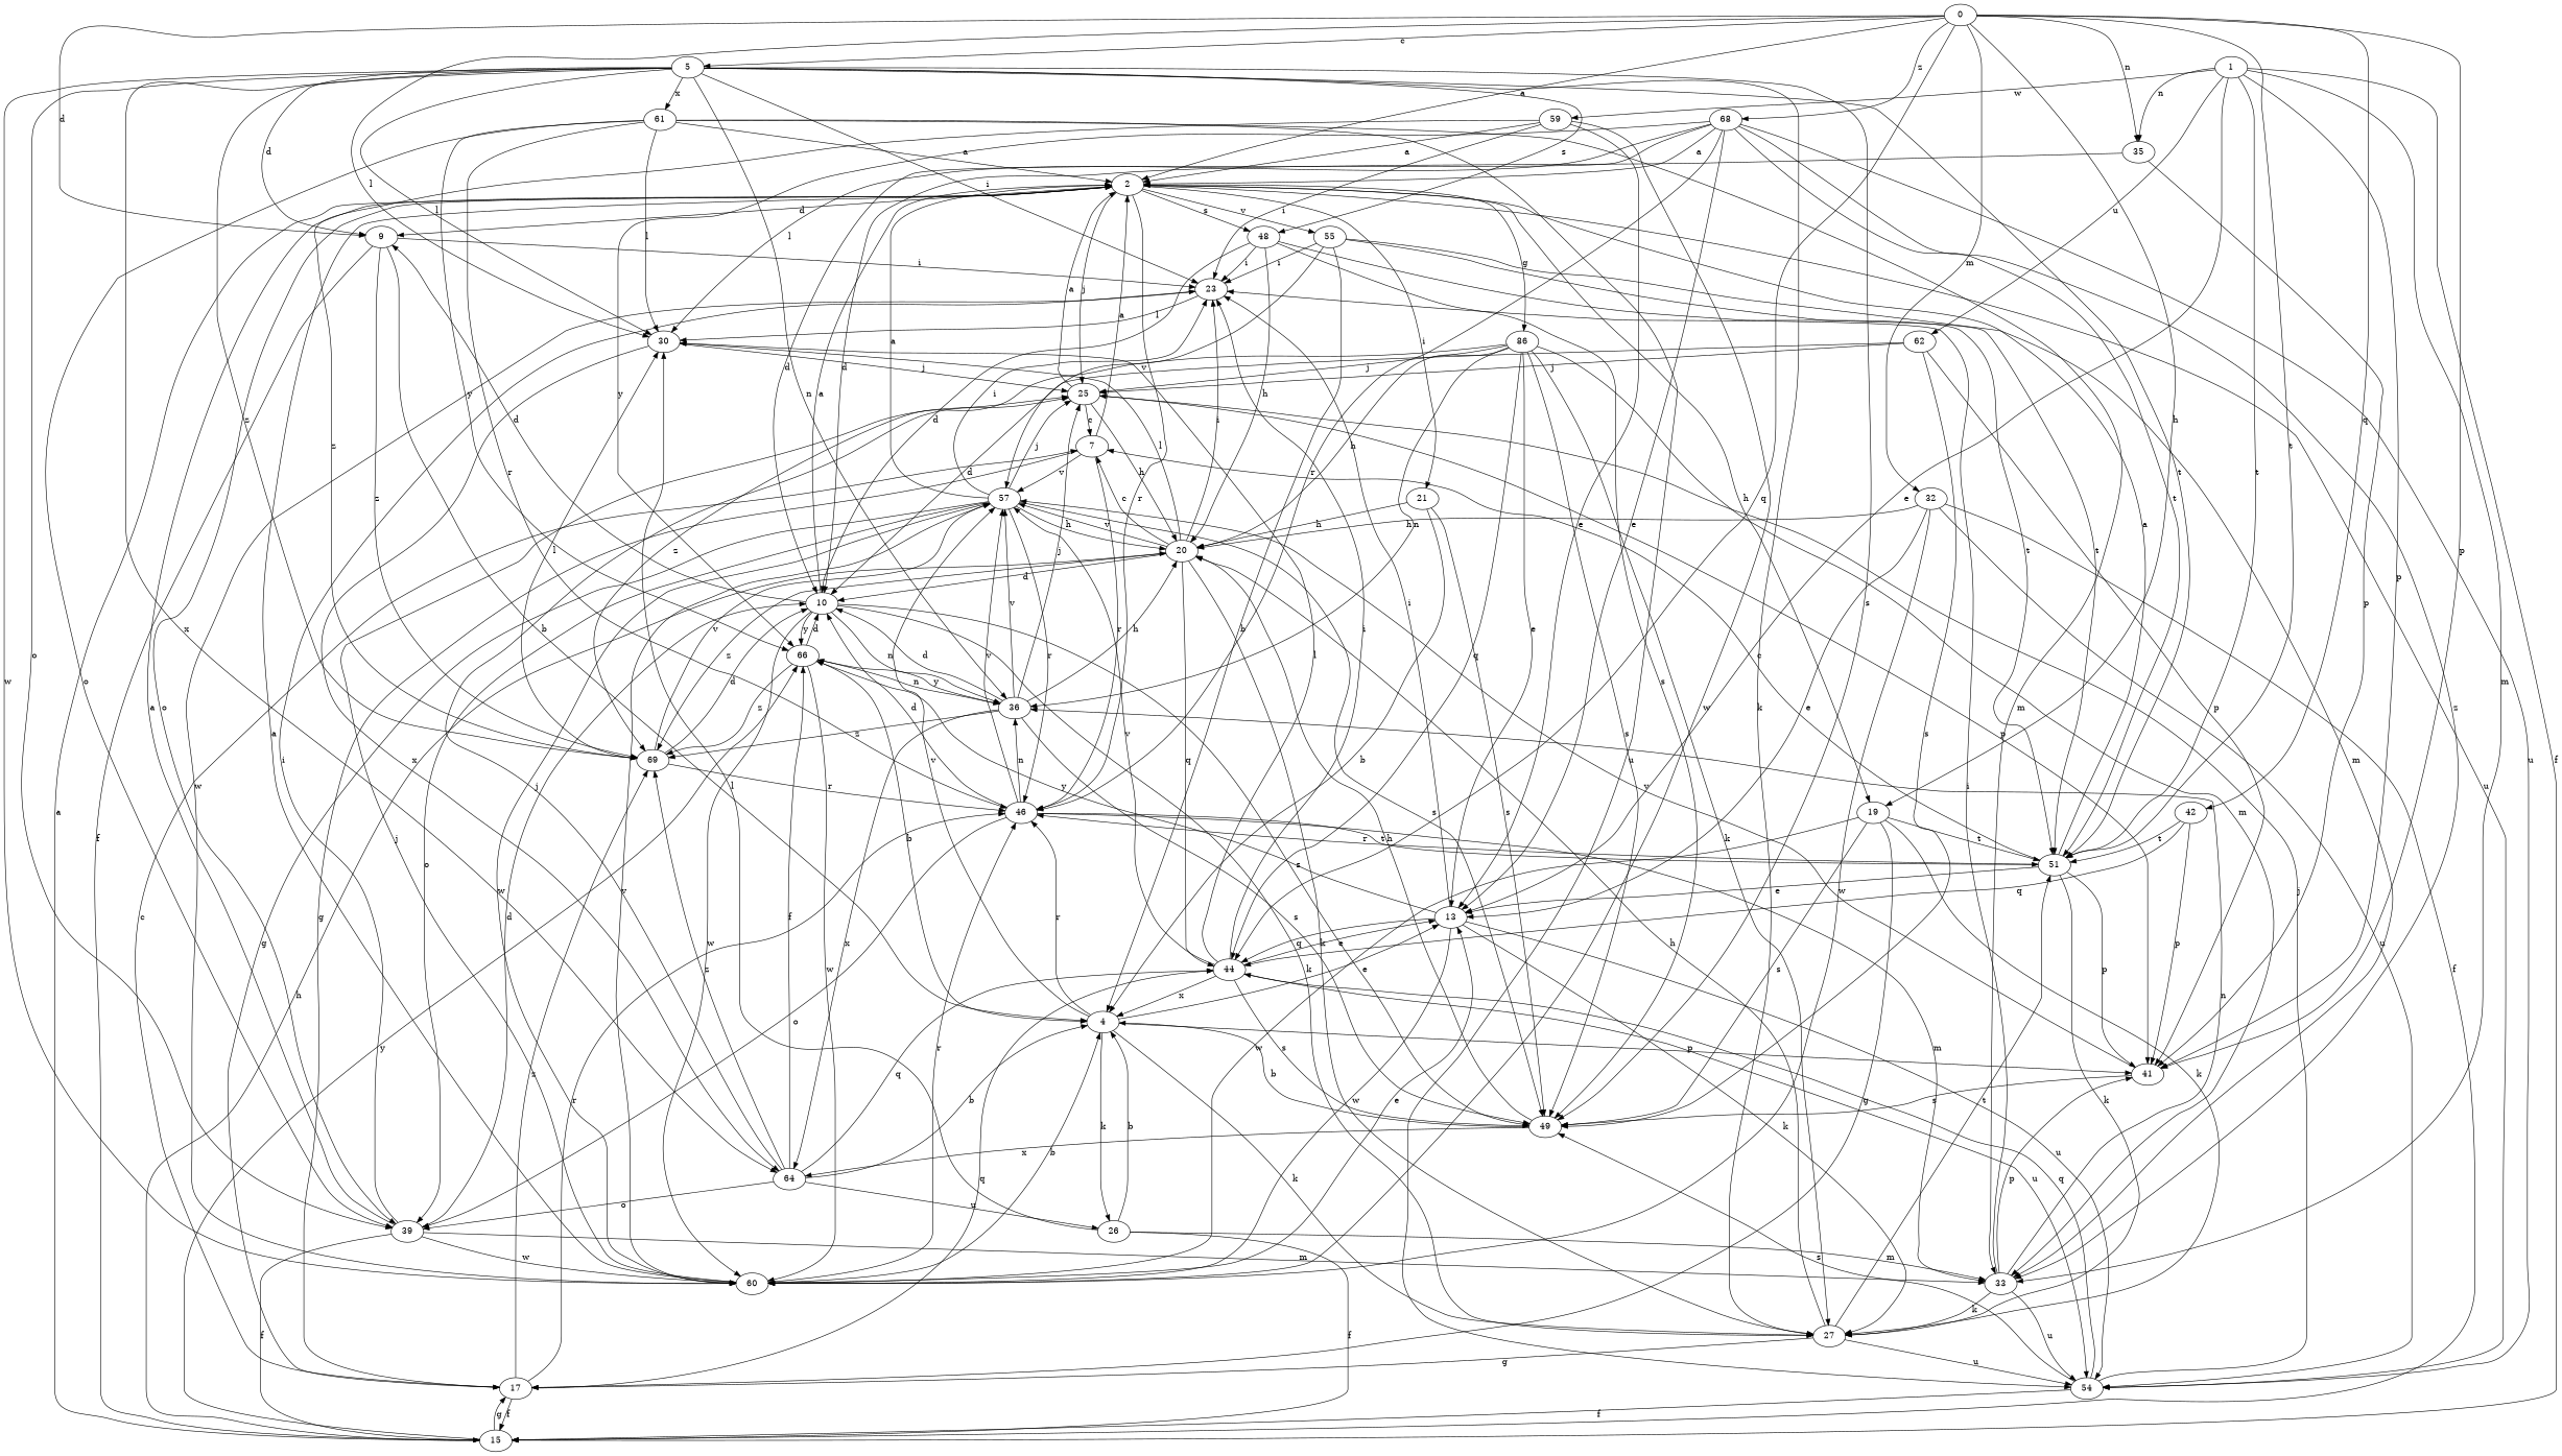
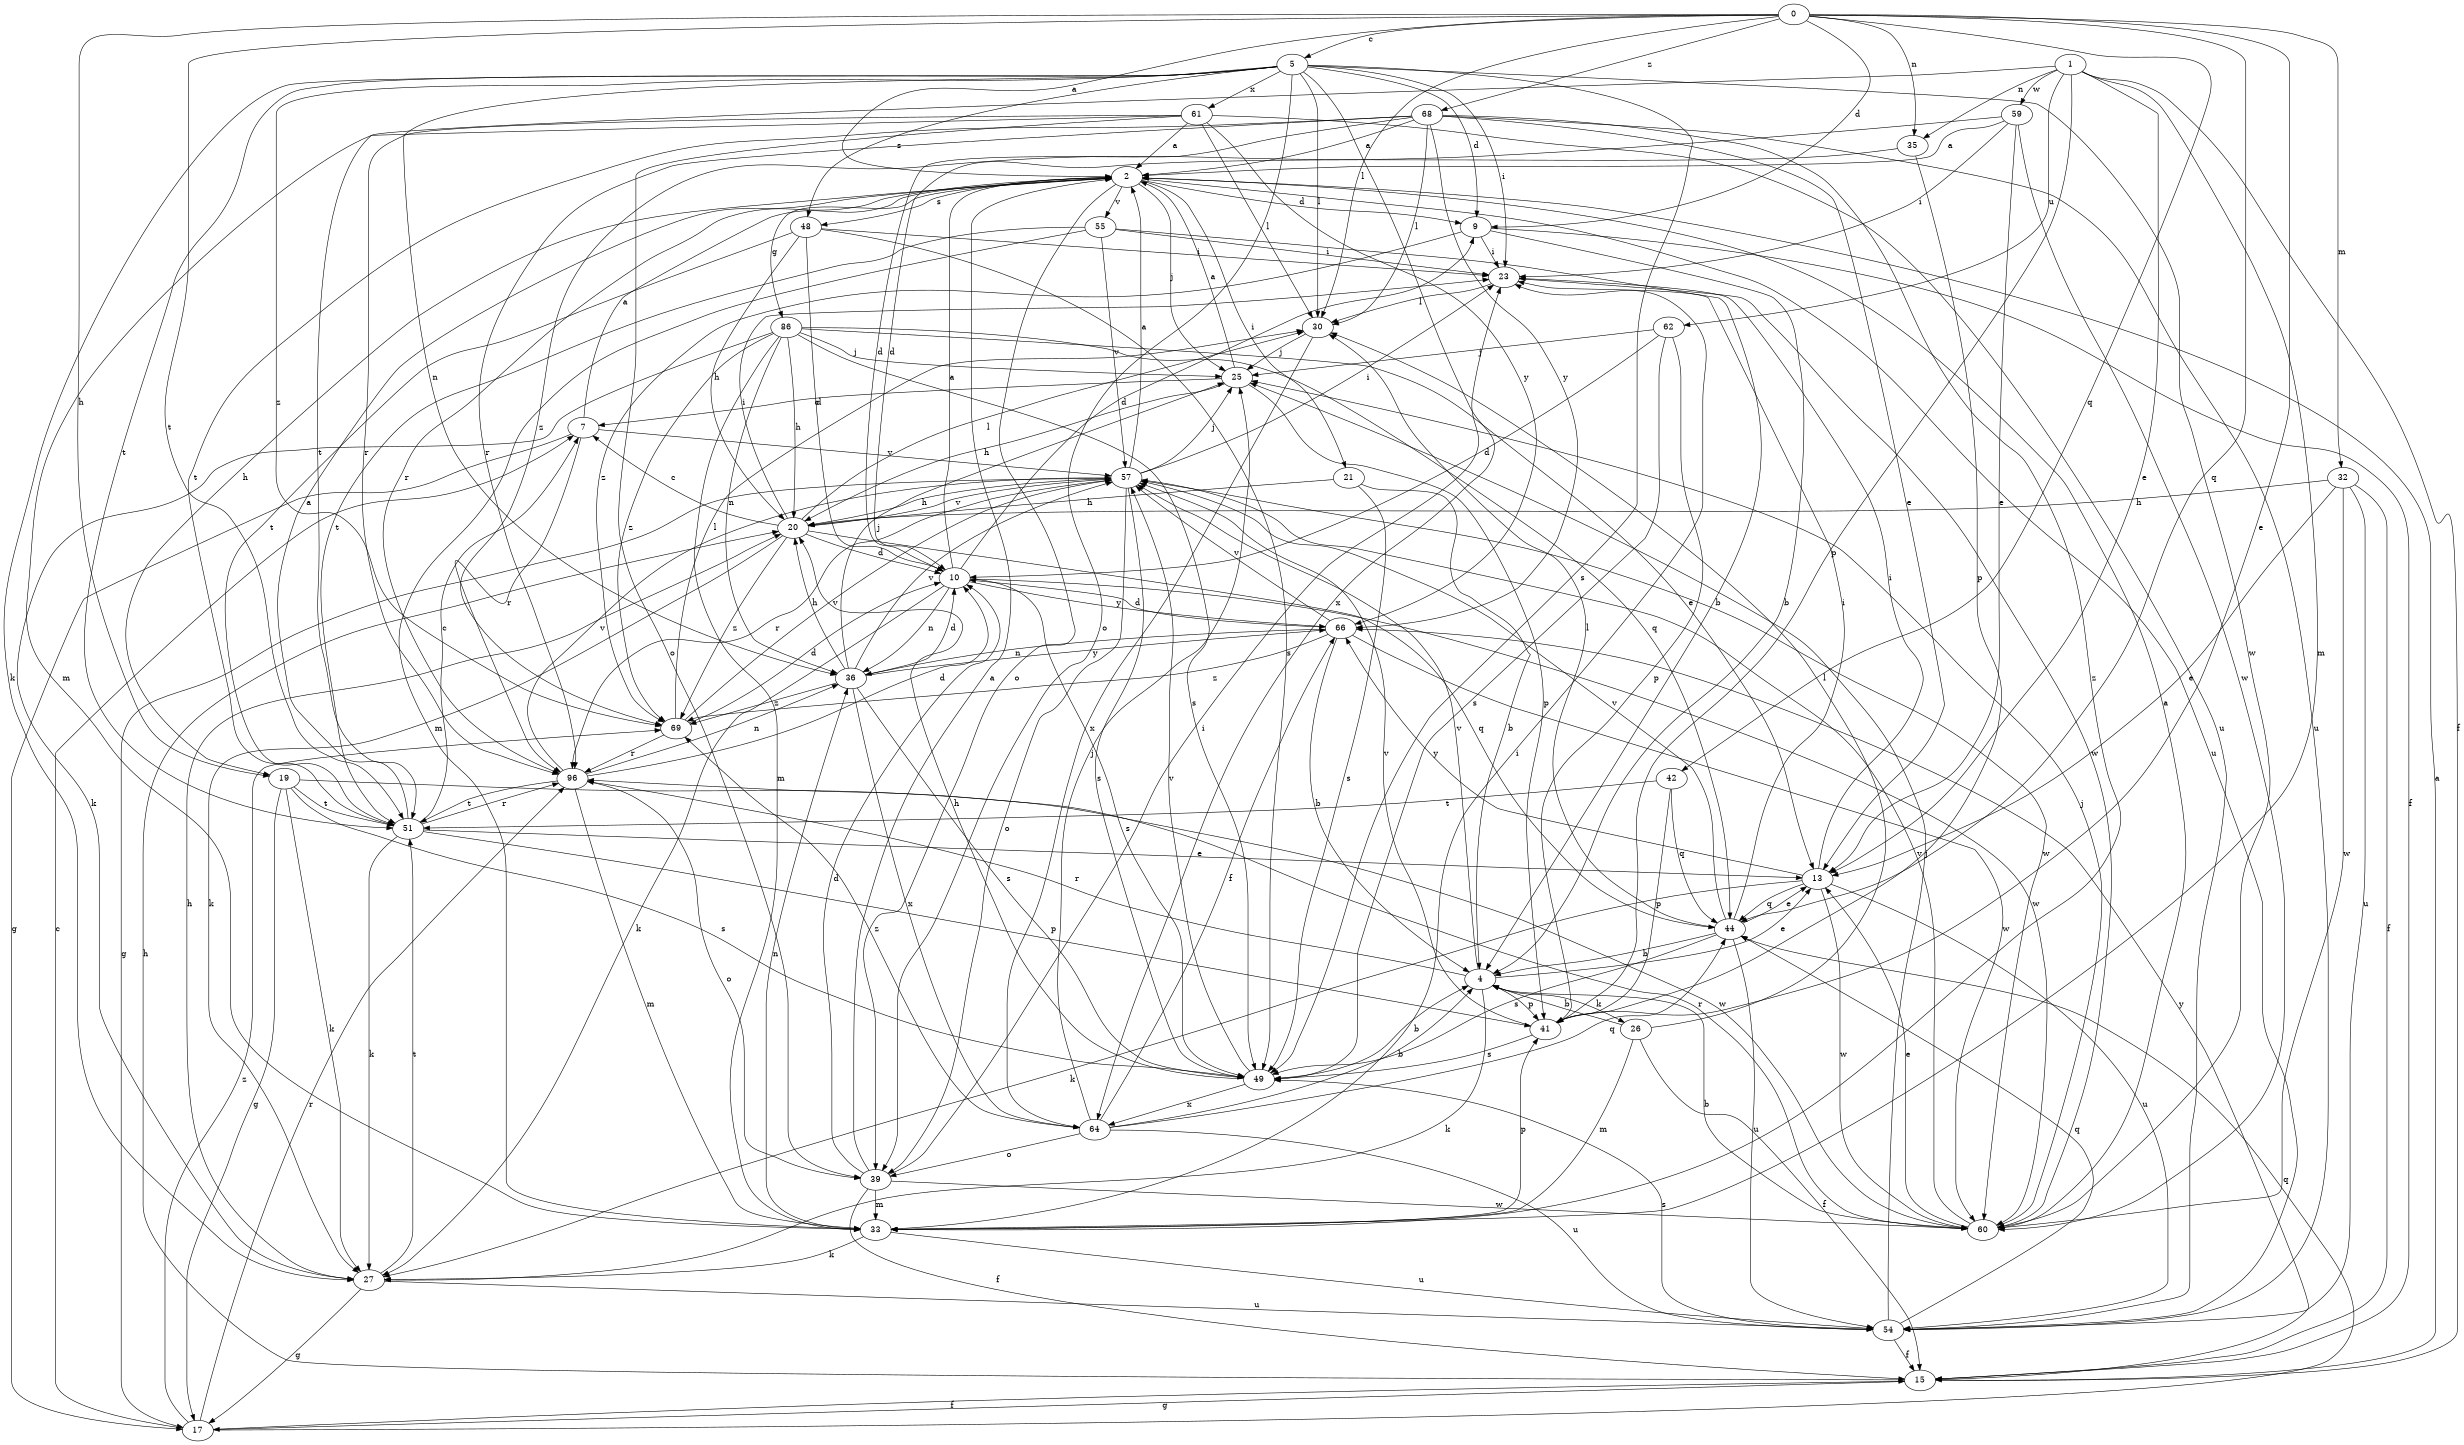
  strict digraph {
    0
    2
    5
    9
    19
    30
    32
    35
    41
    42
    44
    51
    68
    n14 [label=86]
    21
    25
    39
-   46
+   46 [label=96]
    48
    54
    55
    27
    23
    36
    49
    60
    61
    64
    69
    15
    4
    17
    13
    20
    10
    57
    7
    33
    66
    1
    n41 [label=62]
    59
    26
    0 -> 2 [label=a]
    0 -> 5 [label=c]
    0 -> 9 [label=d]
    0 -> 19 [label=h]
    0 -> 30 [label=l]
    0 -> 32 [label=m]
    0 -> 35 [label=n]
-   0 -> 41 [label=p]
+   0 -> 41 [label=e]
    0 -> 42 [label=q]
    0 -> 44 [label=q]
    0 -> 51 [label=t]
    0 -> 68 [label=z]
    2 -> 9 [label=d]
    2 -> 19 [label=h]
    2 -> n14 [label=g]
    2 -> 21 [label=i]
    2 -> 25 [label=j]
    2 -> 39 [label=o]
    2 -> 46 [label=r]
    2 -> 48 [label=s]
    2 -> 54 [label=u]
    2 -> 55 [label=v]
    5 -> 9 [label=d]
    5 -> 30 [label=l]
    5 -> 51 [label=t]
    5 -> 39 [label=o]
    5 -> 48 [label=s]
    5 -> 27 [label=k]
    5 -> 23 [label=i]
    5 -> 36 [label=n]
    5 -> 49 [label=s]
    5 -> 60 [label=w]
    5 -> 61 [label=x]
    5 -> 64 [label=x]
    5 -> 69 [label=z]
    9 -> 23 [label=i]
    9 -> 69 [label=z]
    9 -> 15 [label=f]
    9 -> 4 [label=b]
    19 -> 51 [label=t]
    19 -> 27 [label=k]
    19 -> 49 [label=s]
    19 -> 60 [label=w]
    19 -> 17 [label=g]
    30 -> 25 [label=j]
    30 -> 64 [label=x]
    32 -> 54 [label=u]
    32 -> 60 [label=w]
    32 -> 15 [label=f]
    32 -> 13 [label=e]
    32 -> 20 [label=h]
    35 -> 41 [label=p]
    35 -> 10 [label=d]
    41 -> 49 [label=s]
    41 -> 57 [label=v]
    42 -> 41 [label=p]
    42 -> 44 [label=q]
    42 -> 51 [label=t]
    44 -> 30 [label=l]
    44 -> 54 [label=u]
    44 -> 23 [label=i]
    44 -> 49 [label=s]
-   44 -> 4 [label=x]
+   44 -> 4 [label=b]
    44 -> 13 [label=e]
    44 -> 57 [label=v]
    51 -> 2 [label=a]
    51 -> 41 [label=p]
    51 -> 46 [label=r]
    51 -> 27 [label=k]
    51 -> 13 [label=e]
    51 -> 7 [label=c]
    68 -> 2 [label=a]
    68 -> 30 [label=l]
    68 -> 51 [label=t]
    68 -> 46 [label=r]
    68 -> 54 [label=u]
    68 -> 13 [label=e]
    68 -> 10 [label=d]
    68 -> 33 [label=z]
    68 -> 66 [label=y]
    n14 -> 44 [label=q]
    n14 -> 25 [label=j]
    n14 -> 27 [label=k]
    n14 -> 36 [label=n]
    n14 -> 49 [label=s]
    n14 -> 69 [label=z]
    n14 -> 13 [label=e]
    n14 -> 20 [label=h]
    n14 -> 33 [label=m]
    21 -> 49 [label=s]
    21 -> 4 [label=b]
    21 -> 20 [label=h]
    25 -> 2 [label=a]
    25 -> 41 [label=p]
    25 -> 20 [label=h]
    25 -> 7 [label=c]
    39 -> 2 [label=a]
    39 -> 23 [label=i]
    39 -> 60 [label=w]
    39 -> 15 [label=f]
    39 -> 10 [label=d]
    39 -> 33 [label=m]
    46 -> 51 [label=t]
    46 -> 39 [label=o]
    46 -> 36 [label=n]
    46 -> 10 [label=d]
    46 -> 57 [label=v]
    46 -> 33 [label=m]
    48 -> 51 [label=t]
    48 -> 23 [label=i]
    48 -> 49 [label=s]
    48 -> 20 [label=h]
    48 -> 10 [label=d]
    54 -> 44 [label=q]
    54 -> 25 [label=j]
    54 -> 49 [label=s]
    54 -> 15 [label=f]
    55 -> 51 [label=t]
    55 -> 23 [label=i]
    55 -> 4 [label=b]
    55 -> 57 [label=v]
    55 -> 33 [label=m]
    27 -> 51 [label=t]
    27 -> 54 [label=u]
    27 -> 17 [label=g]
    27 -> 20 [label=h]
    23 -> 30 [label=l]
    23 -> 60 [label=w]
    36 -> 25 [label=j]
    36 -> 49 [label=s]
    36 -> 64 [label=x]
    36 -> 69 [label=z]
    36 -> 20 [label=h]
    36 -> 10 [label=d]
    36 -> 57 [label=v]
    36 -> 66 [label=y]
    49 -> 64 [label=x]
    49 -> 4 [label=b]
    49 -> 20 [label=h]
+   49 -> 57 [label=v]
    60 -> 2 [label=a]
    60 -> 25 [label=j]
    60 -> 46 [label=r]
    60 -> 4 [label=b]
    60 -> 13 [label=e]
    60 -> 57 [label=v]
    61 -> 2 [label=a]
    61 -> 30 [label=l]
    61 -> 39 [label=o]
    61 -> 46 [label=r]
    61 -> 54 [label=u]
    61 -> 33 [label=m]
    61 -> 66 [label=y]
    64 -> 44 [label=q]
    64 -> 25 [label=j]
    64 -> 39 [label=o]
-   64 -> 26 [label=u]
+   64 -> 54 [label=u]
    64 -> 69 [label=z]
    64 -> 4 [label=b]
    64 -> 66 [label=f]
    69 -> 30 [label=l]
    69 -> 46 [label=r]
    69 -> 10 [label=d]
    69 -> 57 [label=v]
    15 -> 2 [label=a]
    15 -> 17 [label=g]
    15 -> 20 [label=h]
    15 -> 66 [label=y]
    4 -> 41 [label=p]
    4 -> 46 [label=r]
    4 -> 27 [label=k]
    4 -> 13 [label=e]
    4 -> 57 [label=v]
    4 -> 26 [label=k]
    17 -> 44 [label=q]
    17 -> 46 [label=r]
    17 -> 69 [label=z]
    17 -> 15 [label=f]
    17 -> 7 [label=c]
    13 -> 44 [label=q]
    13 -> 54 [label=u]
    13 -> 27 [label=k]
    13 -> 23 [label=i]
    13 -> 60 [label=w]
    13 -> 66 [label=y]
    20 -> 30 [label=l]
    20 -> 44 [label=q]
    20 -> 27 [label=k]
    20 -> 23 [label=i]
    20 -> 69 [label=z]
    20 -> 10 [label=d]
    20 -> 57 [label=v]
    20 -> 7 [label=c]
    10 -> 2 [label=a]
    10 -> 9 [label=d]
    10 -> 27 [label=k]
    10 -> 36 [label=n]
    10 -> 49 [label=s]
    10 -> 60 [label=w]
    10 -> 66 [label=y]
    57 -> 2 [label=a]
    57 -> 25 [label=j]
    57 -> 39 [label=o]
    57 -> 46 [label=r]
    57 -> 23 [label=i]
    57 -> 49 [label=s]
    57 -> 60 [label=w]
    57 -> 17 [label=g]
    57 -> 20 [label=h]
    7 -> 2 [label=a]
    7 -> 46 [label=r]
    7 -> 17 [label=g]
    7 -> 57 [label=v]
    33 -> 41 [label=p]
    33 -> 54 [label=u]
    33 -> 27 [label=k]
    33 -> 23 [label=i]
    33 -> 36 [label=n]
    66 -> 36 [label=n]
    66 -> 60 [label=w]
    66 -> 69 [label=z]
    66 -> 4 [label=b]
    66 -> 10 [label=d]
+   66 -> 57 [label=v]
    1 -> 35 [label=n]
    1 -> 41 [label=p]
    1 -> 51 [label=t]
    1 -> 15 [label=f]
    1 -> 13 [label=e]
    1 -> 33 [label=m]
    1 -> n41 [label=u]
    1 -> 59 [label=w]
    n41 -> 41 [label=p]
    n41 -> 25 [label=j]
    n41 -> 49 [label=s]
    n41 -> 10 [label=d]
    59 -> 2 [label=a]
    59 -> 23 [label=i]
    59 -> 60 [label=w]
    59 -> 69 [label=z]
    59 -> 13 [label=e]
    26 -> 30 [label=l]
    26 -> 15 [label=f]
    26 -> 4 [label=b]
    26 -> 33 [label=m]
  }
